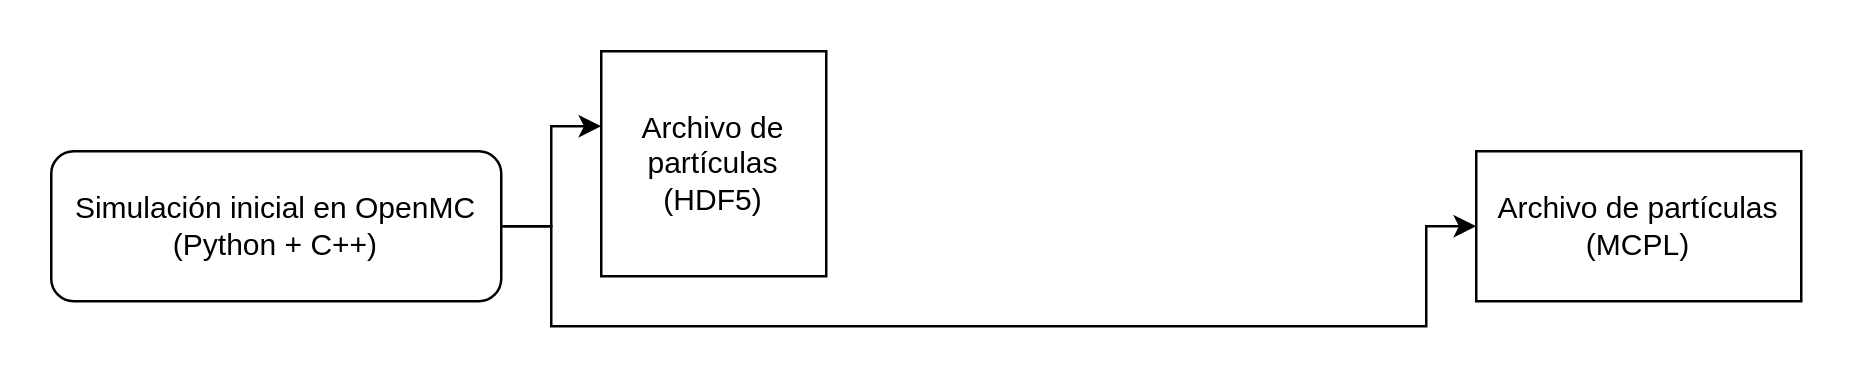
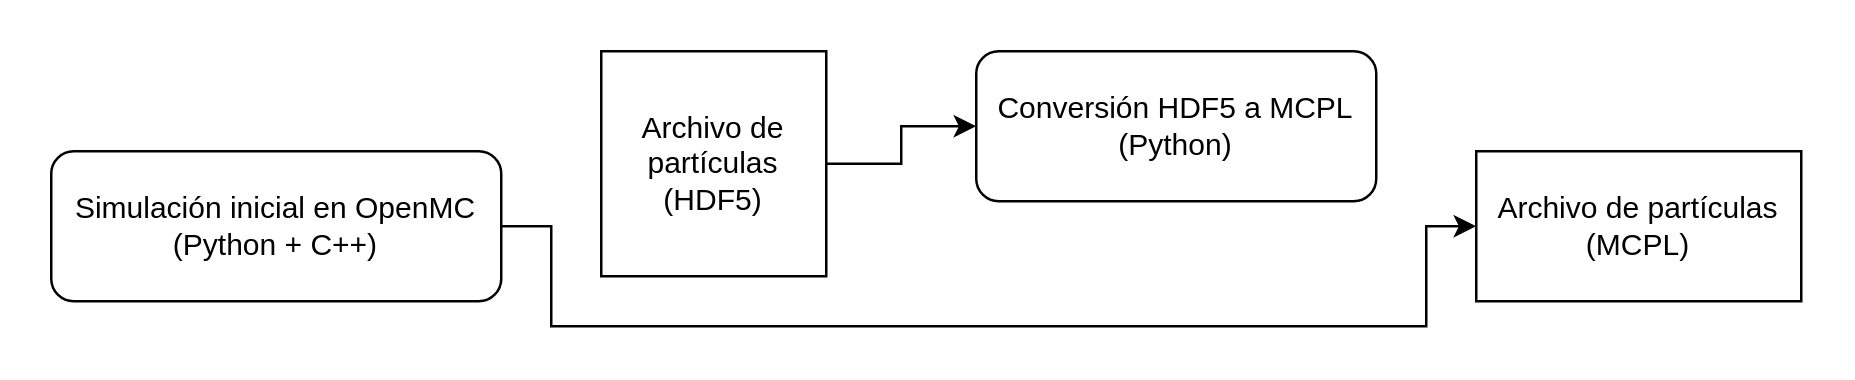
  <mxCell id="0" />
  <mxCell id="1" parent="0" />
- <mxCell id="2" value="" style="edgeStyle=orthogonalEdgeStyle;rounded=0;orthogonalLoop=1;jettySize=auto;html=1;" edge="1" parent="1" source="3" target="5"><mxGeometry relative="1" as="geometry"><Array as="points"><mxPoint x="220" y="90" /><mxPoint x="220" y="50" /></Array></mxGeometry></mxCell>
  <mxCell id="3" value="Simulación inicial en OpenMC&lt;div&gt;(Python + C++)&lt;/div&gt;" style="rounded=1;whiteSpace=wrap;html=1;" vertex="1" parent="1"><mxGeometry x="20" y="60" width="180" height="60" as="geometry" /></mxCell>
+ <mxCell id="4" value="" style="edgeStyle=orthogonalEdgeStyle;rounded=0;orthogonalLoop=1;jettySize=auto;html=1;" edge="1" parent="1" source="5" target="6"><mxGeometry relative="1" as="geometry" /></mxCell>
  <mxCell id="5" value="Archivo de partículas&lt;div&gt;(HDF5)&lt;/div&gt;" style="whiteSpace=wrap;html=1;rounded=0;" vertex="1" parent="1"><mxGeometry x="240" y="20" width="90" height="90" as="geometry" /></mxCell>
+ <mxCell id="6" value="Conversión HDF5 a MCPL&lt;div&gt;(Python)&lt;/div&gt;" style="whiteSpace=wrap;html=1;rounded=1;" vertex="1" parent="1"><mxGeometry x="390" y="20" width="160" height="60" as="geometry" /></mxCell>
  <mxCell id="7" value="Archivo de partículas&lt;div&gt;(MCPL)&lt;/div&gt;" style="whiteSpace=wrap;html=1;rounded=0;" vertex="1" parent="1"><mxGeometry x="590" y="60" width="130" height="60" as="geometry" /></mxCell>
  <mxCell id="8" value="" style="edgeStyle=orthogonalEdgeStyle;rounded=0;orthogonalLoop=1;jettySize=auto;html=1;entryX=0;entryY=0.5;entryDx=0;entryDy=0;" edge="1" parent="1" target="7"><mxGeometry relative="1" as="geometry"><mxPoint x="200" y="90" as="sourcePoint" /><mxPoint x="300" y="50" as="targetPoint" /><Array as="points"><mxPoint x="220" y="90" /><mxPoint x="220" y="130" /><mxPoint x="570" y="130" /><mxPoint x="570" y="90" /></Array></mxGeometry></mxCell>
